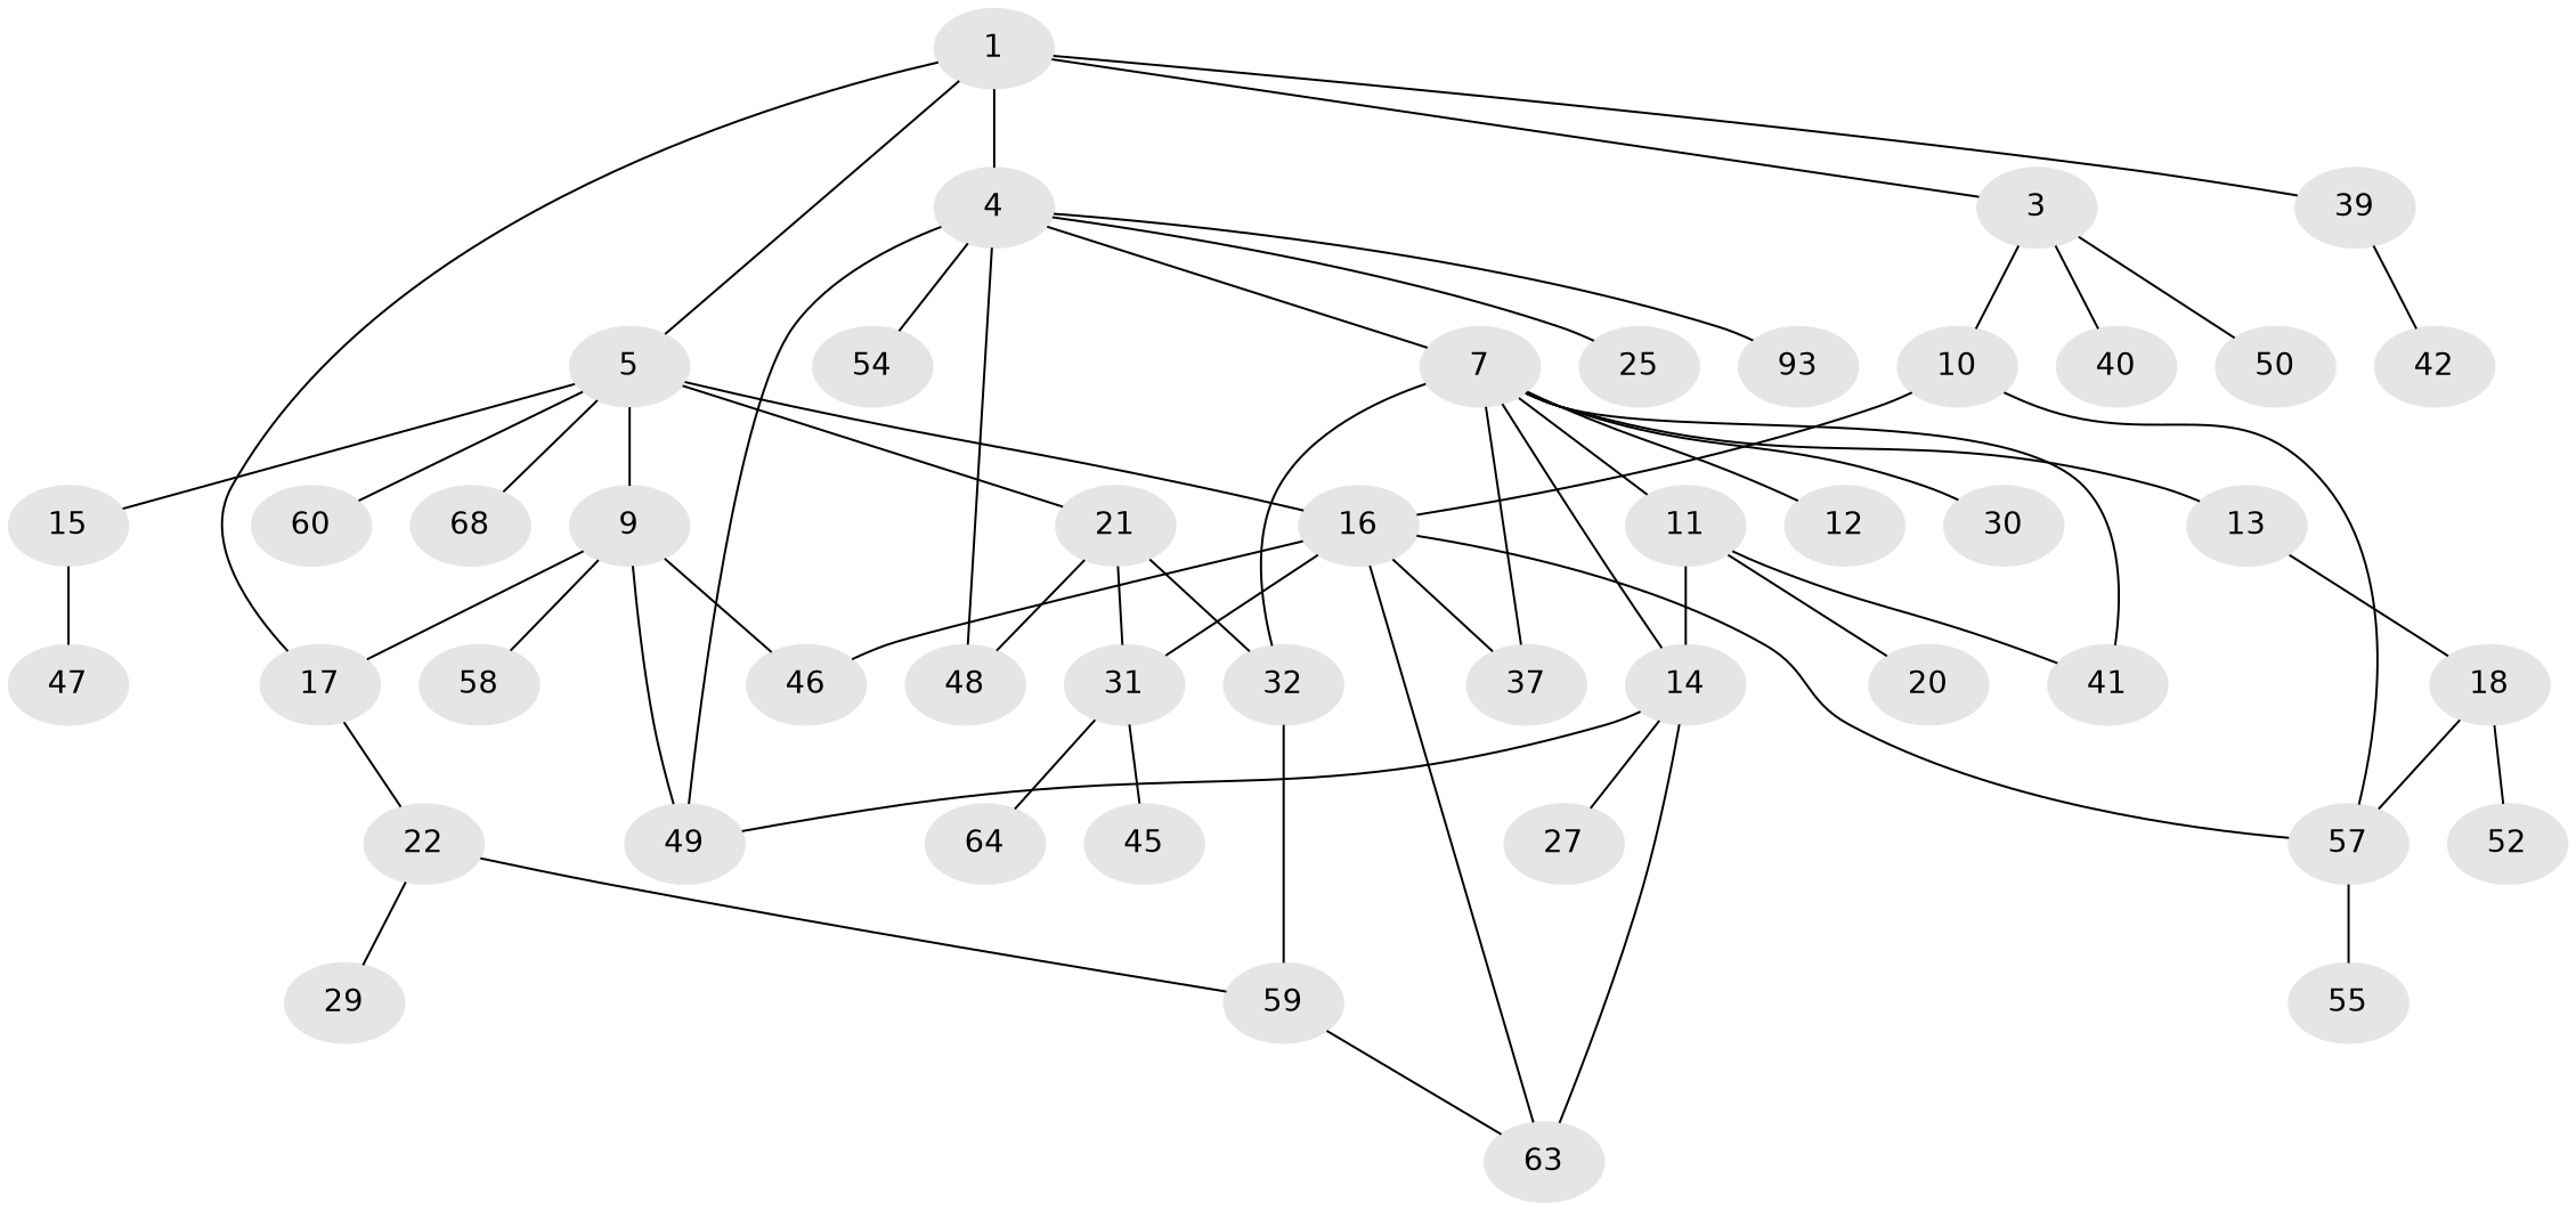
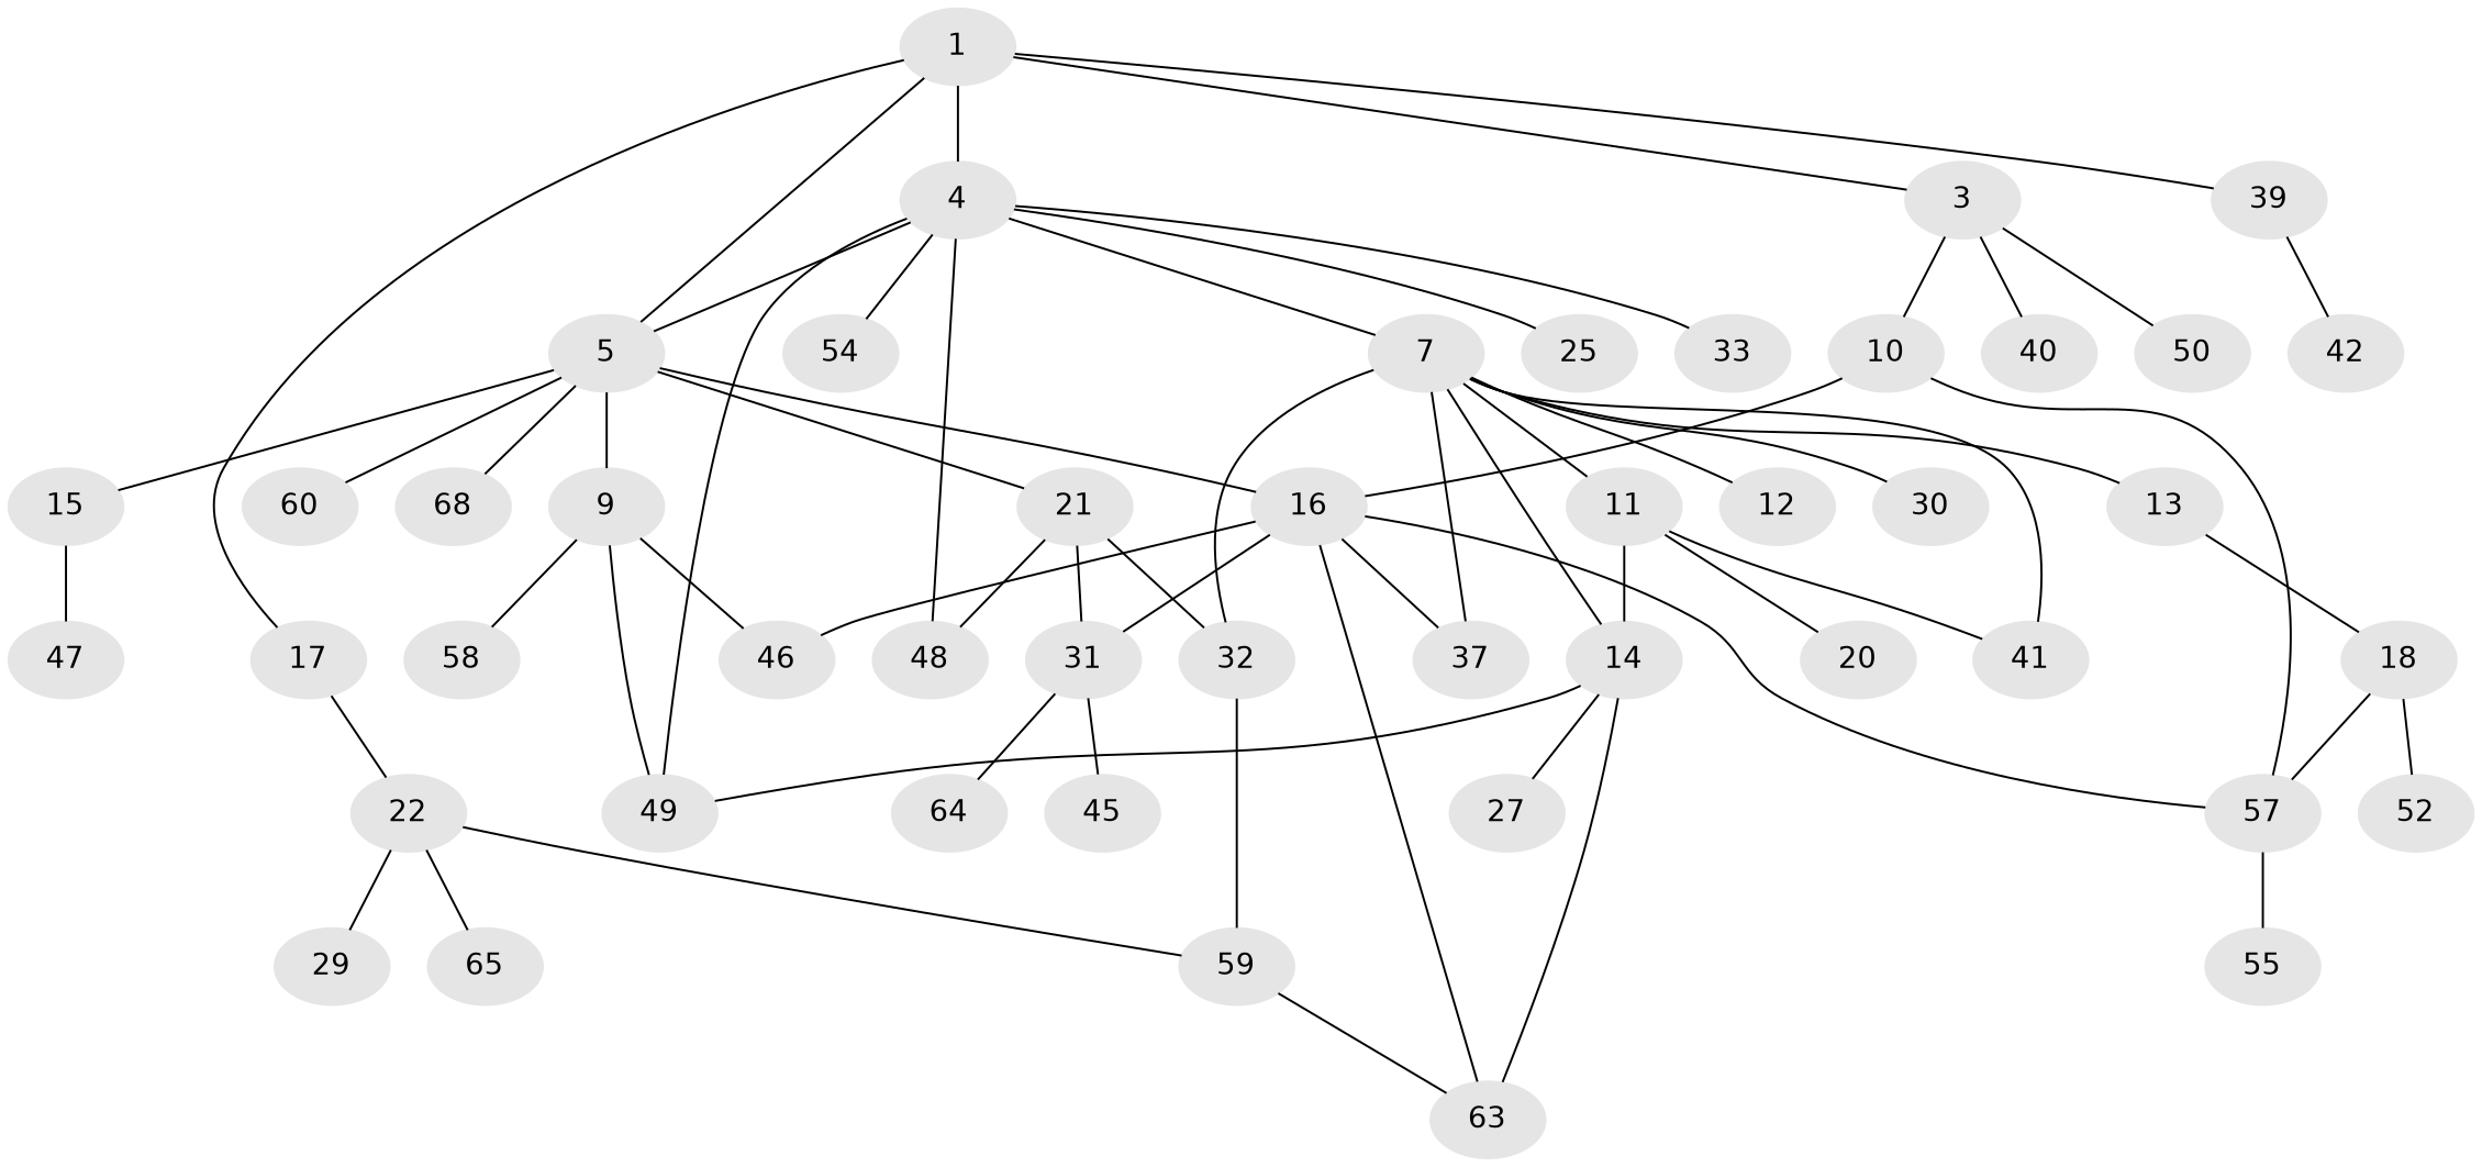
  graph {
    fontname="DejaVu Sans"
    node [color=gray90 fontname="DejaVu Sans" style=filled]
    edge [fontname="DejaVu Sans"]
    1 [super="+2"]
    3 [super="+35"]
    4 [super="+26"]
    5 [super="+6"]
    17 [super="+19"]
    39 [super="+44"]
    10 [super="+53"]
    40
    50
    7 [super="+8"]
    25
-   33 [label=93]
+   33
    48
    49
    54
    9 [super="+43"]
    15
    16 [super="+34"]
    21
    60
    68
    22 [super="+61"]
    42
    n24 [label=57 super="+62"]
    11 [super="+24"]
    12
    13
    14 [super="+23"]
    30
    32 [super="+56"]
    37
    41
    29 [super="+36"]
    46
    58
    47
    63 [super="+67"]
    31 [super="+38"]
    20
    18 [super="+28"]
    27 [super="+57"]
    59
    55
    52
    45
    64
+   65 [super="+66"]
    1 -- 3
    1 -- 4
    1 -- 5
    1 -- 17
    1 -- 39
    3 -- 10
    3 -- 40
    3 -- 50
+   4 -- 5
    4 -- 7
    4 -- 25
    4 -- 33
    4 -- 48
    4 -- 49
    4 -- 54
    5 -- 9
    5 -- 15
    5 -- 16
    5 -- 21
    5 -- 60
    5 -- 68
    17 -- 22
    39 -- 42
    10 -- 16
    10 -- n24
    7 -- 11
    7 -- 12
    7 -- 13
    7 -- 14
    7 -- 30
    7 -- 32
    7 -- 37
    7 -- 41
-   9 -- 17
    9 -- 49
    9 -- 46
    9 -- 58
    15 -- 47
    16 -- n24
    16 -- 37
    16 -- 46
    16 -- 63
    16 -- 31
    21 -- 48
    21 -- 32
    21 -- 31
    22 -- 29
    22 -- 59
+   22 -- 65
    n24 -- 55
    11 -- 14 [weight=2]
    11 -- 41
    11 -- 20
    13 -- 18
    14 -- 49
    14 -- 63 [weight=2]
    14 -- 27
    32 -- 59
    31 -- 45
    31 -- 64
    18 -- n24
    18 -- 52
    59 -- 63
  }
